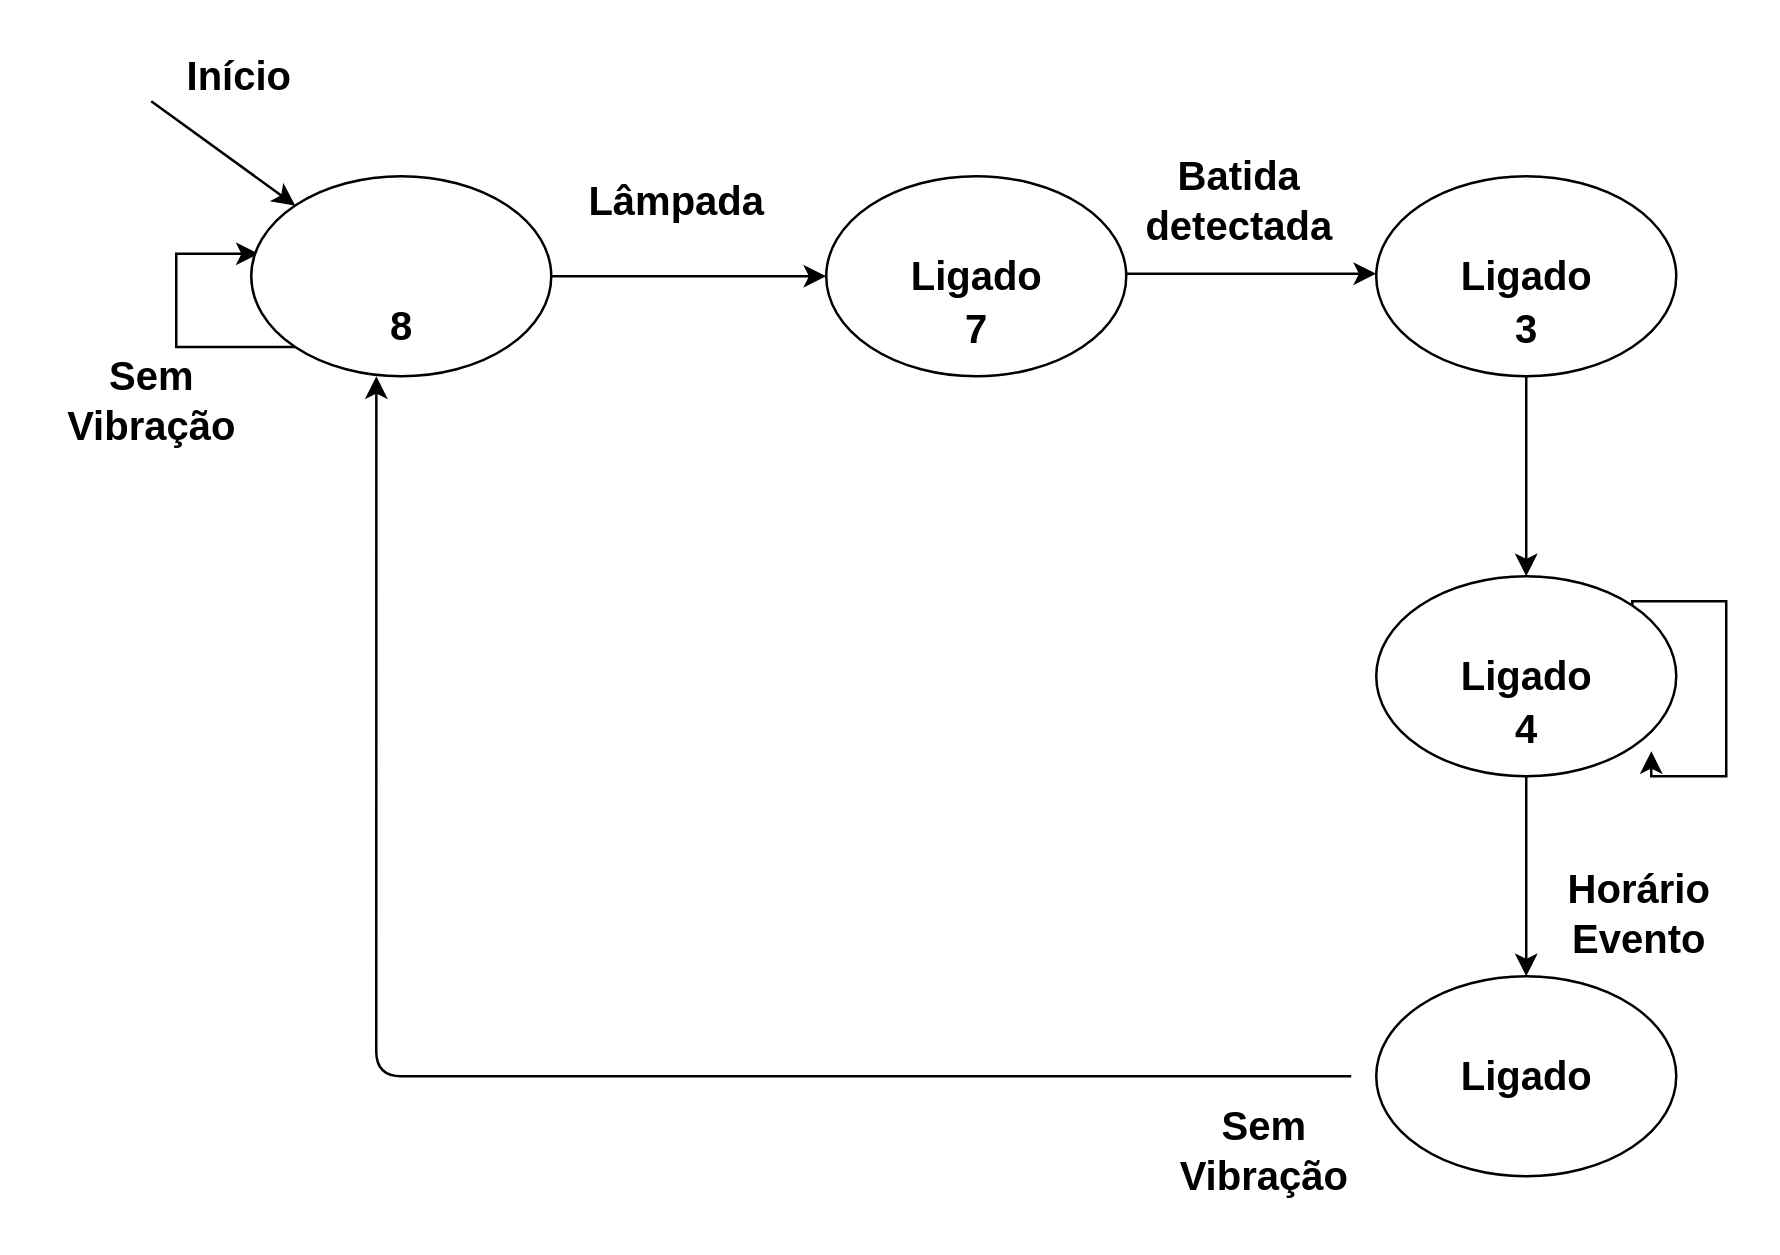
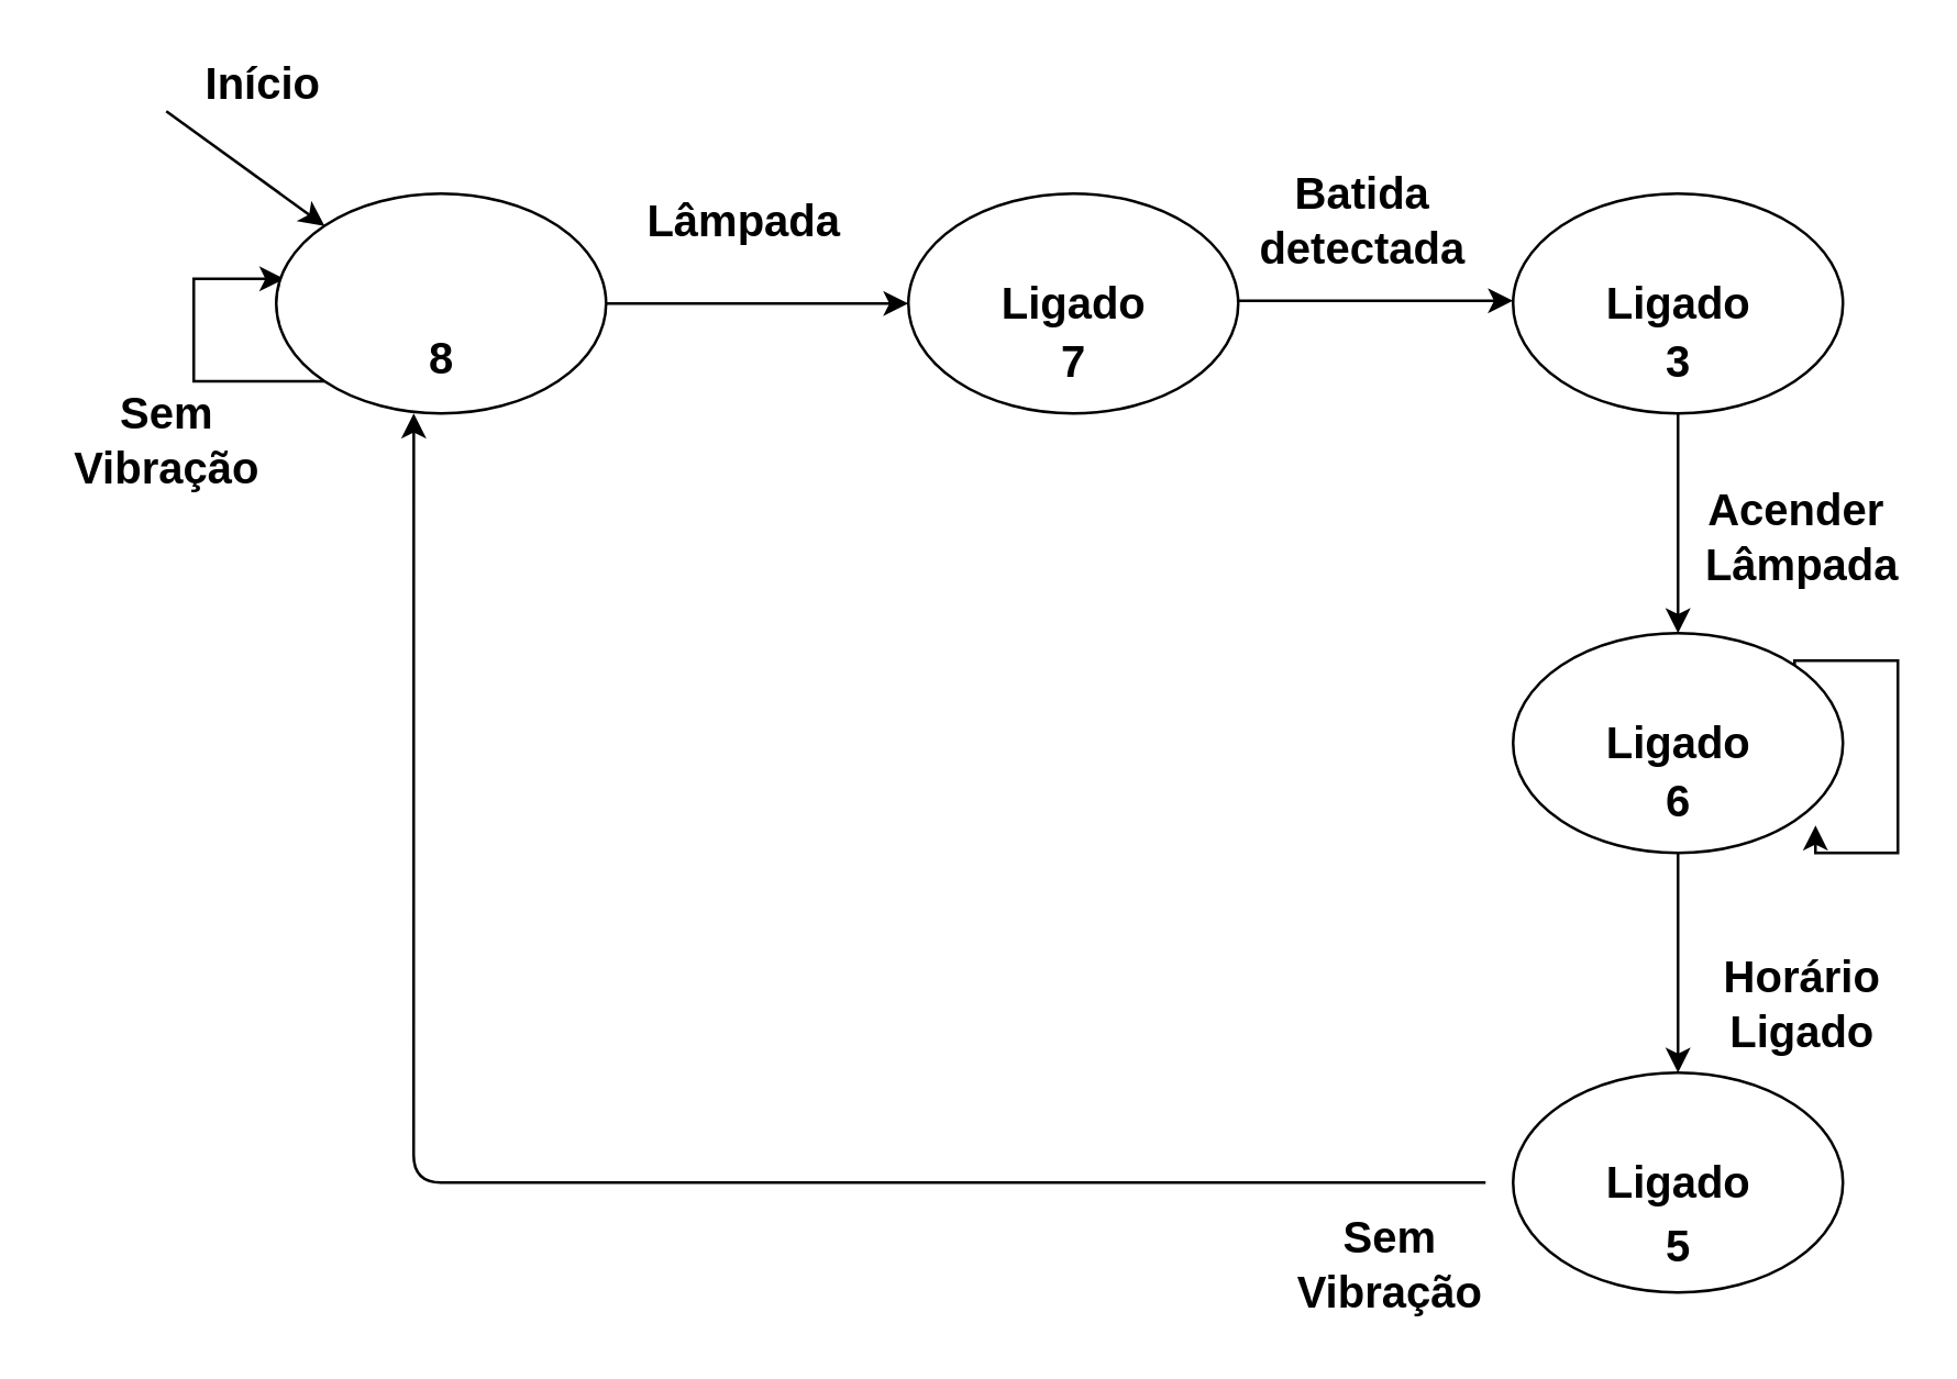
  <mxCell id="0" />
  <mxCell id="1" parent="0" />
  <mxCell id="2" style="edgeStyle=orthogonalEdgeStyle;rounded=0;orthogonalLoop=1;jettySize=auto;html=1;exitX=0;exitY=1;exitDx=0;exitDy=0;fontSize=16;entryX=0.025;entryY=0.388;entryDx=0;entryDy=0;entryPerimeter=0;" edge="1" parent="1" source="3" target="3"><mxGeometry relative="1" as="geometry"><mxPoint x="90" y="90" as="targetPoint" /><Array as="points"><mxPoint x="70" y="138" /><mxPoint x="70" y="101" /></Array></mxGeometry></mxCell>
  <mxCell id="3" value="" style="ellipse;whiteSpace=wrap;html=1;" vertex="1" parent="1"><mxGeometry x="100" y="70" width="120" height="80" as="geometry" /></mxCell>
  <mxCell id="4" value="" style="ellipse;whiteSpace=wrap;html=1;" vertex="1" parent="1"><mxGeometry x="330" y="70" width="120" height="80" as="geometry" /></mxCell>
  <mxCell id="5" value="" style="ellipse;whiteSpace=wrap;html=1;" vertex="1" parent="1"><mxGeometry x="550" y="70" width="120" height="80" as="geometry" /></mxCell>
  <mxCell id="6" style="edgeStyle=orthogonalEdgeStyle;rounded=0;orthogonalLoop=1;jettySize=auto;html=1;exitX=1;exitY=0;exitDx=0;exitDy=0;entryX=0.917;entryY=0.875;entryDx=0;entryDy=0;entryPerimeter=0;" edge="1" parent="1" source="7" target="7"><mxGeometry relative="1" as="geometry"><mxPoint x="680" y="300" as="targetPoint" /><Array as="points"><mxPoint x="652" y="240" /><mxPoint x="690" y="240" /><mxPoint x="690" y="310" /><mxPoint x="660" y="310" /></Array></mxGeometry></mxCell>
  <mxCell id="7" value="" style="ellipse;whiteSpace=wrap;html=1;" vertex="1" parent="1"><mxGeometry x="550" y="230" width="120" height="80" as="geometry" /></mxCell>
  <mxCell id="8" value="" style="ellipse;whiteSpace=wrap;html=1;" vertex="1" parent="1"><mxGeometry x="550" y="390" width="120" height="80" as="geometry" /></mxCell>
  <mxCell id="9" value="" style="endArrow=classic;html=1;exitX=1;exitY=0.5;exitDx=0;exitDy=0;" edge="1" parent="1" source="3"><mxGeometry width="50" height="50" relative="1" as="geometry"><mxPoint x="220" y="120" as="sourcePoint" /><mxPoint x="330" y="110" as="targetPoint" /></mxGeometry></mxCell>
  <mxCell id="10" value="" style="endArrow=classic;html=1;exitX=1;exitY=0.5;exitDx=0;exitDy=0;" edge="1" parent="1"><mxGeometry width="50" height="50" relative="1" as="geometry"><mxPoint x="450" y="109" as="sourcePoint" /><mxPoint x="550" y="109" as="targetPoint" /></mxGeometry></mxCell>
  <mxCell id="11" value="" style="endArrow=classic;html=1;exitX=0.5;exitY=1;exitDx=0;exitDy=0;entryX=0.5;entryY=0;entryDx=0;entryDy=0;" edge="1" parent="1" source="5" target="7"><mxGeometry width="50" height="50" relative="1" as="geometry"><mxPoint x="560" y="170" as="sourcePoint" /><mxPoint x="670" y="170" as="targetPoint" /></mxGeometry></mxCell>
  <mxCell id="12" value="" style="endArrow=classic;html=1;exitX=0.5;exitY=1;exitDx=0;exitDy=0;entryX=0.5;entryY=0;entryDx=0;entryDy=0;" edge="1" parent="1"><mxGeometry width="50" height="50" relative="1" as="geometry"><mxPoint x="610" y="310" as="sourcePoint" /><mxPoint x="610" y="390" as="targetPoint" /></mxGeometry></mxCell>
  <mxCell id="13" value="" style="endArrow=classic;html=1;entryX=0.417;entryY=1;entryDx=0;entryDy=0;entryPerimeter=0;" edge="1" parent="1" target="3"><mxGeometry width="50" height="50" relative="1" as="geometry"><mxPoint x="540" y="430" as="sourcePoint" /><mxPoint x="160" y="160" as="targetPoint" /><Array as="points"><mxPoint x="150" y="430" /></Array></mxGeometry></mxCell>
  <mxCell id="14" value="Ligado" style="text;html=1;resizable=0;autosize=1;align=center;verticalAlign=middle;points=[];fillColor=none;strokeColor=none;rounded=0;fontSize=16;fontStyle=1" vertex="1" parent="1"><mxGeometry x="365" y="100" width="50" height="20" as="geometry" /></mxCell>
  <mxCell id="15" value="Ligado" style="text;html=1;resizable=0;autosize=1;align=center;verticalAlign=middle;points=[];fillColor=none;strokeColor=none;rounded=0;fontSize=16;fontStyle=1" vertex="1" parent="1"><mxGeometry x="585" y="100" width="50" height="20" as="geometry" /></mxCell>
  <mxCell id="16" value="8" style="text;html=1;resizable=0;autosize=1;align=center;verticalAlign=middle;points=[];fillColor=none;strokeColor=none;rounded=0;fontSize=16;fontStyle=1" vertex="1" parent="1"><mxGeometry x="150" y="120" width="20" height="20" as="geometry" /></mxCell>
  <mxCell id="17" value="7" style="text;html=1;resizable=0;autosize=1;align=center;verticalAlign=middle;points=[];fillColor=none;strokeColor=none;rounded=0;fontStyle=1;fontSize=16;" vertex="1" parent="1"><mxGeometry x="380" y="121" width="20" height="20" as="geometry" /></mxCell>
  <mxCell id="18" value="3" style="text;html=1;resizable=0;autosize=1;align=center;verticalAlign=middle;points=[];fillColor=none;strokeColor=none;rounded=0;fontStyle=1;fontSize=16;" vertex="1" parent="1"><mxGeometry x="600" y="121" width="20" height="20" as="geometry" /></mxCell>
- <mxCell id="19" value="4" style="text;html=1;resizable=0;autosize=1;align=center;verticalAlign=middle;points=[];fillColor=none;strokeColor=none;rounded=0;fontSize=16;fontStyle=1" vertex="1" parent="1"><mxGeometry x="600" y="281" width="20" height="20" as="geometry" /></mxCell>
+ <mxCell id="19" value="6" style="text;html=1;resizable=0;autosize=1;align=center;verticalAlign=middle;points=[];fillColor=none;strokeColor=none;rounded=0;fontSize=16;fontStyle=1" vertex="1" parent="1"><mxGeometry x="600" y="281" width="20" height="20" as="geometry" /></mxCell>
  <mxCell id="20" value="Ligado" style="text;html=1;resizable=0;autosize=1;align=center;verticalAlign=middle;points=[];fillColor=none;strokeColor=none;rounded=0;fontSize=16;fontStyle=1" vertex="1" parent="1"><mxGeometry x="585" y="260" width="50" height="20" as="geometry" /></mxCell>
  <mxCell id="21" value="Ligado" style="text;html=1;resizable=0;autosize=1;align=center;verticalAlign=middle;points=[];fillColor=none;strokeColor=none;rounded=0;fontSize=16;fontStyle=1" vertex="1" parent="1"><mxGeometry x="585" y="420" width="50" height="20" as="geometry" /></mxCell>
+ <mxCell id="22" value="5" style="text;html=1;resizable=0;autosize=1;align=center;verticalAlign=middle;points=[];fillColor=none;strokeColor=none;rounded=0;fontSize=16;fontStyle=1" vertex="1" parent="1"><mxGeometry x="600" y="443" width="20" height="20" as="geometry" /></mxCell>
  <mxCell id="23" value="Lâmpada" style="text;html=1;resizable=0;autosize=1;align=center;verticalAlign=middle;points=[];fillColor=none;strokeColor=none;rounded=0;fontSize=16;fontStyle=1" vertex="1" parent="1"><mxGeometry x="240" y="70" width="60" height="20" as="geometry" /></mxCell>
  <mxCell id="24" value="Batida &lt;br&gt;detectada" style="text;html=1;resizable=0;autosize=1;align=center;verticalAlign=middle;points=[];fillColor=none;strokeColor=none;rounded=0;fontStyle=1;fontSize=16;" vertex="1" parent="1"><mxGeometry x="450" y="60" width="90" height="40" as="geometry" /></mxCell>
- <mxCell id="26" value="Horário&lt;br style=&quot;font-size: 16px;&quot;&gt;Evento" style="text;html=1;resizable=0;autosize=1;align=center;verticalAlign=middle;points=[];fillColor=none;strokeColor=none;rounded=0;fontSize=16;fontStyle=1" vertex="1" parent="1"><mxGeometry x="630" y="350" width="50" height="30" as="geometry" /></mxCell>
+ <mxCell id="25" value="Acender&amp;nbsp;&lt;br style=&quot;font-size: 16px;&quot;&gt;Lâmpada" style="text;html=1;resizable=0;autosize=1;align=center;verticalAlign=middle;points=[];fillColor=none;strokeColor=none;rounded=0;fontSize=16;fontStyle=1" vertex="1" parent="1"><mxGeometry x="620" y="180" width="70" height="30" as="geometry" /></mxCell>
+ <mxCell id="26" value="Horário&lt;br style=&quot;font-size: 16px;&quot;&gt;Ligado" style="text;html=1;resizable=0;autosize=1;align=center;verticalAlign=middle;points=[];fillColor=none;strokeColor=none;rounded=0;fontSize=16;fontStyle=1" vertex="1" parent="1"><mxGeometry x="630" y="350" width="50" height="30" as="geometry" /></mxCell>
  <mxCell id="27" value="" style="endArrow=classic;html=1;fontSize=16;entryX=0;entryY=0;entryDx=0;entryDy=0;" edge="1" parent="1" target="3"><mxGeometry width="50" height="50" relative="1" as="geometry"><mxPoint x="60" y="40" as="sourcePoint" /><mxPoint x="120" y="10" as="targetPoint" /></mxGeometry></mxCell>
  <mxCell id="28" value="Sem &lt;br&gt;Vibração" style="text;html=1;resizable=0;autosize=1;align=center;verticalAlign=middle;points=[];fillColor=none;strokeColor=none;rounded=0;fontSize=16;fontStyle=1" vertex="1" parent="1"><mxGeometry x="465" y="440" width="80" height="40" as="geometry" /></mxCell>
  <mxCell id="29" value="Sem &lt;br&gt;Vibração" style="text;html=1;resizable=0;autosize=1;align=center;verticalAlign=middle;points=[];fillColor=none;strokeColor=none;rounded=0;fontSize=16;fontStyle=1" vertex="1" parent="1"><mxGeometry x="20" y="140" width="80" height="40" as="geometry" /></mxCell>
  <mxCell id="30" value="Início" style="text;html=1;resizable=0;autosize=1;align=center;verticalAlign=middle;points=[];fillColor=none;strokeColor=none;rounded=0;fontSize=16;fontStyle=1" vertex="1" parent="1"><mxGeometry x="70" y="20" width="50" height="20" as="geometry" /></mxCell>
